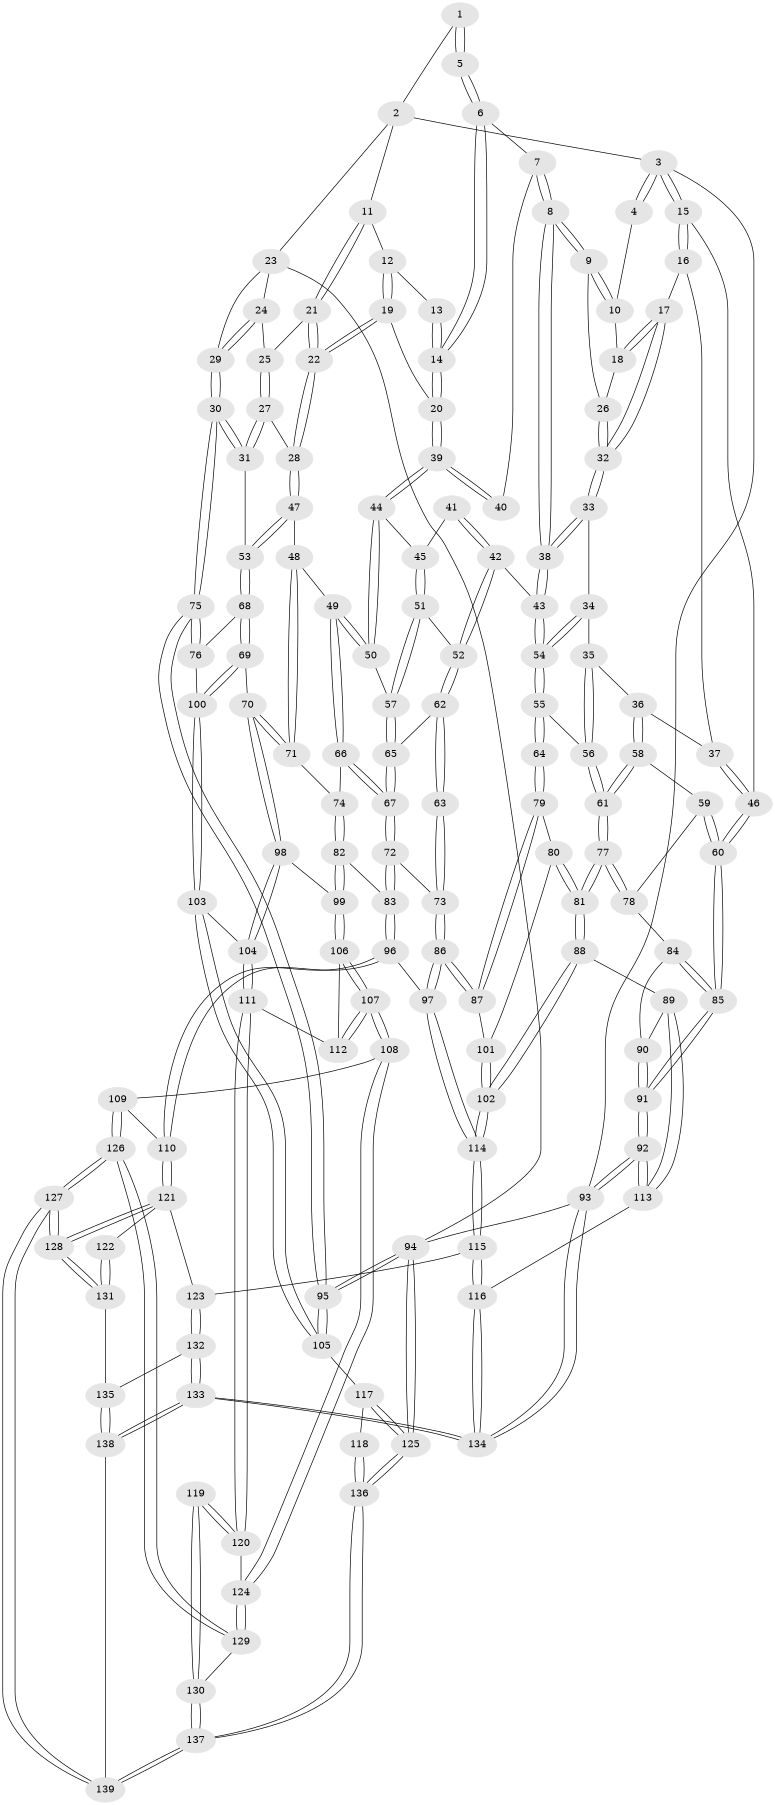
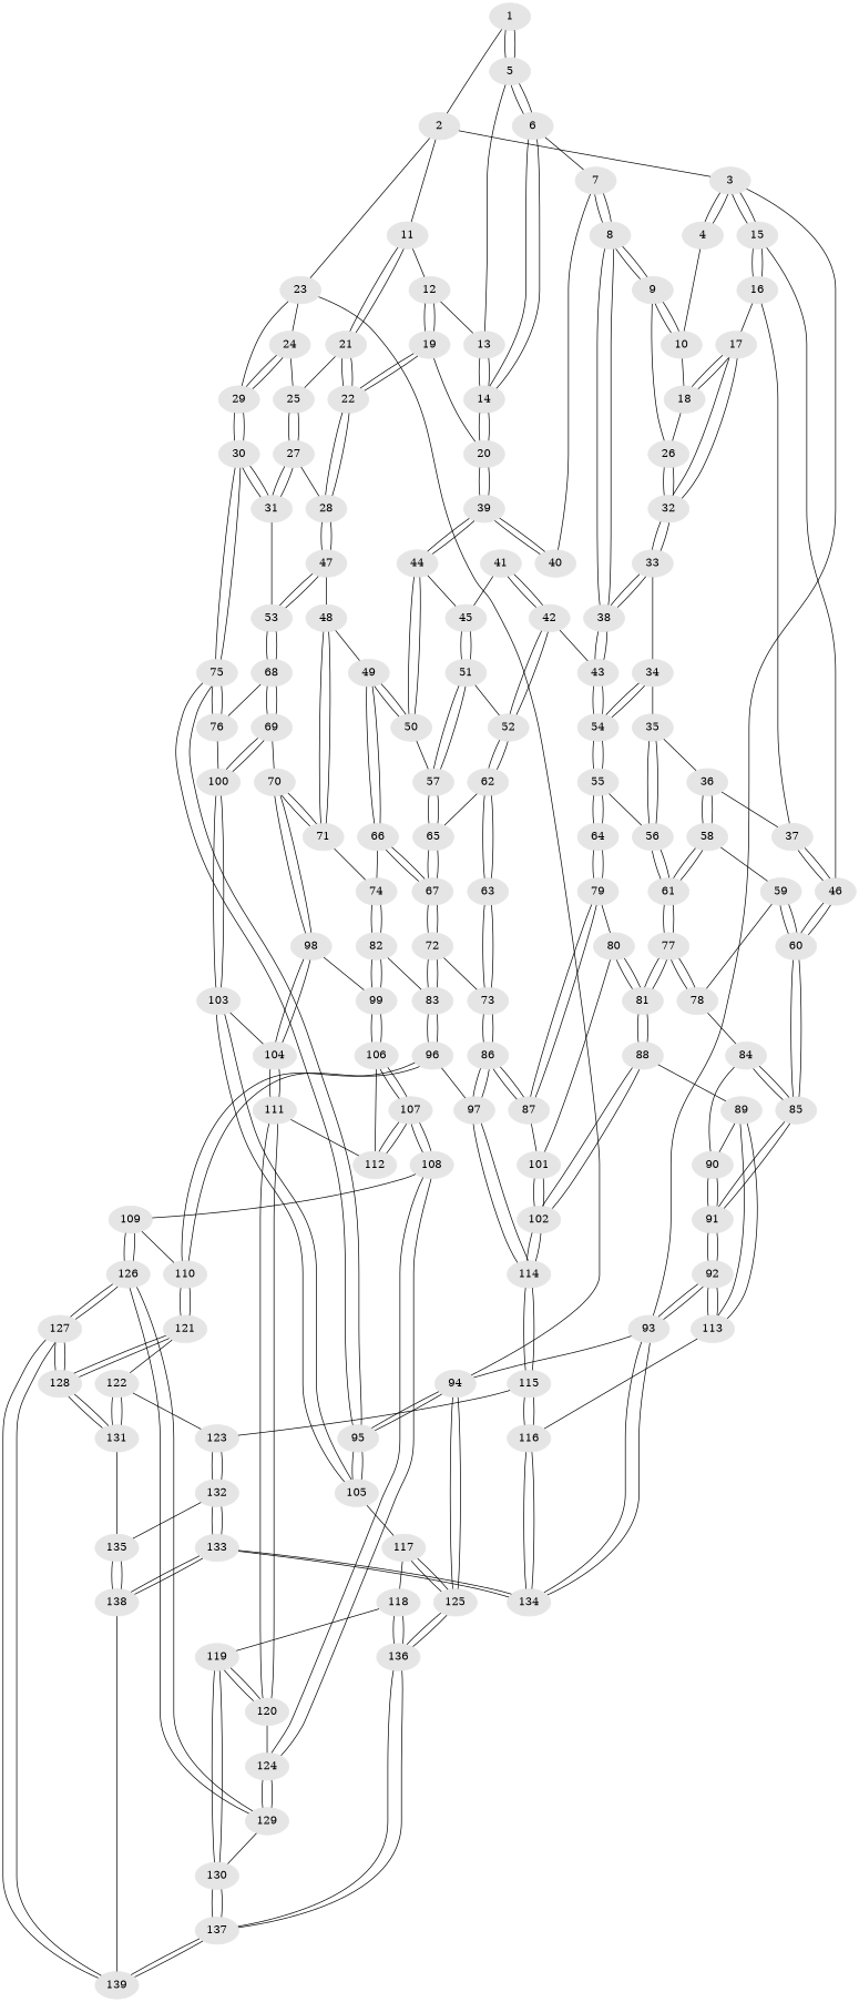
  graph {
    node [color=gray90 style=filled]
    1
    2
    5
    3
    11
    23
    6
    13
    4
    15
    93
    12
    21
    24
    29
    94
    10
    16
    46
    134
    18
    7
    14
    8
    40
    20
    9
    38
    26
    43
    32
    19
    22
    25
    39
    17
    37
    60
    33
    28
    44
    27
    47
    30
    95
    125
    31
    53
    48
    75
    76
    68
    34
    35
    54
    36
    56
    55
    58
    61
    59
    45
    50
    41
    42
    52
    51
    62
    57
    85
    49
    71
    66
    74
    67
    65
    63
    69
    64
    79
    77
    78
    84
    91
    81
    73
    86
    80
    87
    72
    82
    83
    70
    100
    98
    103
    99
    104
    96
    97
    105
    88
    90
    101
    102
    89
    106
    110
    92
    114
    113
    116
    136
    117
    121
    115
    111
    107
    112
    120
    118
    108
    109
    124
    126
    129
    127
    122
    128
    123
    132
    119
    130
    137
    131
    135
    133
    139
    138
    1 -- 2
    1 -- 5
    1 -- 5
    2 -- 3
    2 -- 11
    2 -- 23
    5 -- 6
    5 -- 6
+   5 -- 13
    3 -- 4
    3 -- 4
    3 -- 15
    3 -- 15
    3 -- 93
    11 -- 12
    11 -- 21
    11 -- 21
    23 -- 24
    23 -- 29
    23 -- 94
    6 -- 7
    6 -- 14
    6 -- 14
    13 -- 14
    13 -- 14
    4 -- 10
    15 -- 16
    15 -- 16
    15 -- 46
    93 -- 94
    93 -- 134
    93 -- 134
    12 -- 13
    12 -- 19
    12 -- 19
    21 -- 22
    21 -- 22
    21 -- 25
    24 -- 29
    24 -- 29
    24 -- 25
    29 -- 30
    29 -- 30
    94 -- 95
    94 -- 95
    94 -- 125
    94 -- 125
    10 -- 18
    16 -- 17
    16 -- 37
    46 -- 60
    46 -- 60
    18 -- 26
    7 -- 8
    7 -- 8
    7 -- 40
    14 -- 20
    14 -- 20
    8 -- 9
    8 -- 9
    8 -- 38
    8 -- 38
    20 -- 39
    20 -- 39
    9 -- 10
    9 -- 10
    9 -- 26
    38 -- 43
    38 -- 43
    26 -- 32
    26 -- 32
    43 -- 54
    43 -- 54
    32 -- 33
    32 -- 33
    19 -- 20
    19 -- 22
    19 -- 22
    22 -- 28
    22 -- 28
    25 -- 27
    25 -- 27
    39 -- 40
    39 -- 40
    39 -- 44
    39 -- 44
    17 -- 18
    17 -- 18
    17 -- 32
    17 -- 32
    37 -- 46
    37 -- 46
    60 -- 85
    60 -- 85
    33 -- 38
    33 -- 38
    33 -- 34
    28 -- 47
    28 -- 47
    44 -- 45
    44 -- 50
    44 -- 50
    27 -- 28
    27 -- 31
    27 -- 31
    47 -- 53
    47 -- 53
    47 -- 48
    30 -- 31
    30 -- 31
    30 -- 75
    30 -- 75
    95 -- 105
    95 -- 105
    125 -- 136
    125 -- 136
    31 -- 53
    53 -- 68
    53 -- 68
    48 -- 49
    48 -- 71
    48 -- 71
    75 -- 95
    75 -- 95
    75 -- 76
    75 -- 76
    76 -- 100
    68 -- 76
    68 -- 69
    68 -- 69
    34 -- 35
    34 -- 54
    34 -- 54
    35 -- 36
    35 -- 56
    35 -- 56
    54 -- 55
    54 -- 55
    36 -- 37
    36 -- 58
    36 -- 58
    56 -- 61
    56 -- 61
    55 -- 56
    55 -- 64
    55 -- 64
    58 -- 61
    58 -- 61
    58 -- 59
    61 -- 77
    61 -- 77
    59 -- 60
    59 -- 60
    59 -- 78
    45 -- 51
    45 -- 51
    50 -- 57
    41 -- 45
    41 -- 42
    41 -- 42
    42 -- 43
    42 -- 52
    42 -- 52
    52 -- 62
    52 -- 62
    51 -- 52
    51 -- 57
    51 -- 57
    62 -- 65
    62 -- 63
    62 -- 63
    57 -- 65
    57 -- 65
    85 -- 91
    85 -- 91
    49 -- 50
    49 -- 50
    49 -- 66
    49 -- 66
    71 -- 74
    66 -- 74
    66 -- 67
    66 -- 67
    74 -- 82
    74 -- 82
    67 -- 72
    67 -- 72
    65 -- 67
    65 -- 67
    63 -- 73
    63 -- 73
    69 -- 70
    69 -- 100
    69 -- 100
    64 -- 79
    64 -- 79
    79 -- 80
    79 -- 87
    79 -- 87
    77 -- 78
    77 -- 78
    77 -- 81
    77 -- 81
    78 -- 84
    84 -- 85
    84 -- 85
    84 -- 90
    91 -- 92
    91 -- 92
    81 -- 88
    81 -- 88
    73 -- 86
    73 -- 86
    86 -- 87
    86 -- 87
    86 -- 97
    86 -- 97
    80 -- 81
    80 -- 81
    80 -- 101
    87 -- 101
    72 -- 73
    72 -- 83
    72 -- 83
    82 -- 83
    82 -- 99
    82 -- 99
    83 -- 96
    83 -- 96
    70 -- 71
    70 -- 71
    70 -- 98
    70 -- 98
    100 -- 103
    100 -- 103
    98 -- 99
    98 -- 104
    98 -- 104
    103 -- 104
    103 -- 105
    103 -- 105
    99 -- 106
    99 -- 106
    104 -- 111
    104 -- 111
    96 -- 97
    96 -- 110
    96 -- 110
    97 -- 114
    97 -- 114
    105 -- 117
    88 -- 102
    88 -- 102
    88 -- 89
    90 -- 91
    90 -- 91
    101 -- 102
    101 -- 102
    102 -- 114
    102 -- 114
    89 -- 90
    89 -- 113
    89 -- 113
    106 -- 107
    106 -- 107
    106 -- 112
    110 -- 121
    110 -- 121
    92 -- 93
    92 -- 93
    92 -- 113
    92 -- 113
    114 -- 115
    114 -- 115
    113 -- 116
    116 -- 134
    116 -- 134
    136 -- 137
    136 -- 137
    117 -- 125
    117 -- 125
    117 -- 118
    121 -- 122
    121 -- 128
    121 -- 128
    115 -- 116
    115 -- 116
    115 -- 123
    111 -- 112
    111 -- 120
    111 -- 120
    107 -- 112
    107 -- 112
    107 -- 108
    107 -- 108
    120 -- 124
    118 -- 136
    118 -- 136
+   118 -- 119
    108 -- 109
    108 -- 124
    108 -- 124
    109 -- 110
    109 -- 126
    109 -- 126
    124 -- 129
    124 -- 129
    126 -- 129
    126 -- 129
    126 -- 127
    126 -- 127
    129 -- 130
    127 -- 128
    127 -- 128
    127 -- 139
    127 -- 139
-   121 -- 123
+   122 -- 123
    122 -- 131
    122 -- 131
    128 -- 131
    128 -- 131
    123 -- 132
    123 -- 132
    132 -- 135
    132 -- 133
    132 -- 133
    119 -- 120
    119 -- 120
    119 -- 130
    119 -- 130
    130 -- 137
    130 -- 137
    137 -- 139
    137 -- 139
    131 -- 135
    135 -- 138
    135 -- 138
    133 -- 134
    133 -- 134
    133 -- 138
    133 -- 138
    138 -- 139
  }
